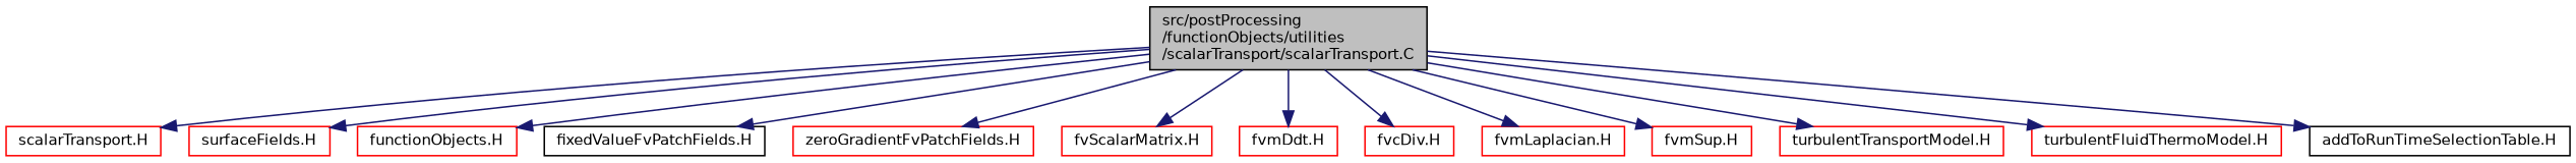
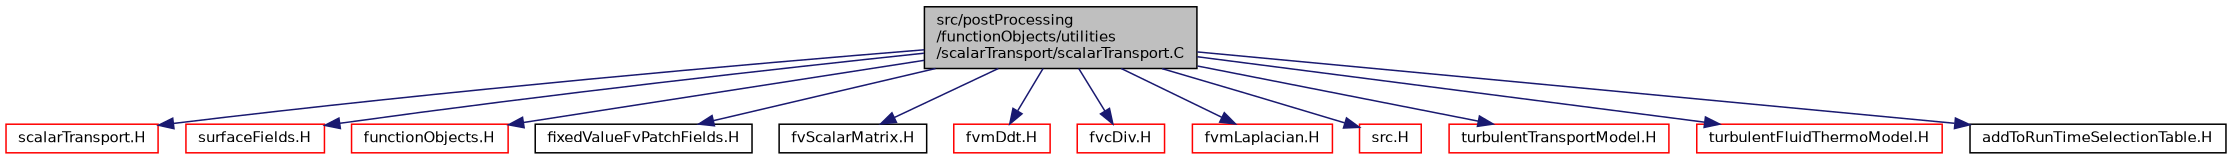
  digraph {
    node [color=red fontname=Helvetica fontsize=10 shape=record]
    edge [color=midnightblue fontname=Helvetica fontsize=10 labelfontname=Helvetica labelfontsize=10 style=solid]
    n1 [color=black fillcolor=grey75 fontcolor=black height=0.2 label="src/postProcessing\l/functionObjects/utilities\l/scalarTransport/scalarTransport.C" style=filled width=0.4]
    n2 [height=0.2 label="scalarTransport.H" width=0.4]
    n3 [height=0.2 label="surfaceFields.H" width=0.4]
    n4 [height=0.2 label="functionObjects.H" width=0.4]
    n5 [color=black height=0.2 label="fixedValueFvPatchFields.H" width=0.4]
-   n6 [height=0.2 label="zeroGradientFvPatchFields.H" width=0.4]
-   n7 [height=0.2 label="fvScalarMatrix.H" width=0.4]
+   n7 [color=black height=0.2 label="fvScalarMatrix.H" width=0.4]
    n8 [height=0.2 label="fvmDdt.H" width=0.4]
    n9 [height=0.2 label="fvcDiv.H" width=0.4]
    n10 [height=0.2 label="fvmLaplacian.H" width=0.4]
-   n11 [height=0.2 label="fvmSup.H" width=0.4]
+   n11 [height=0.2 label="src.H" width=0.4]
    n12 [height=0.2 label="turbulentTransportModel.H" width=0.4]
    n13 [height=0.2 label="turbulentFluidThermoModel.H" width=0.4]
    n14 [color=black height=0.2 label="addToRunTimeSelectionTable.H" width=0.4]
    n1 -> n2
    n1 -> n3
    n1 -> n4
    n1 -> n5
-   n1 -> n6
    n1 -> n7
    n1 -> n8
    n1 -> n9
    n1 -> n10
    n1 -> n11
    n1 -> n12
    n1 -> n13
    n1 -> n14
  }
